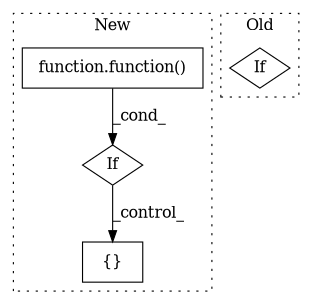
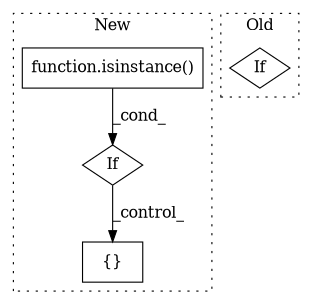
  digraph {
    node [a=96 l="3,14" shape=box]
-   n1 [a=75 l="11,1" label="function.function()" s="14095,14128"]
+   n1 [a=75 l="11,1" label="function.isinstance()" s="14095,14128"]
    n2 [label=If s="14088,14129" shape=diamond]
    n3 [a=59 l="1,0" label="{}" s="14162,14179"]
    n4 [label=If s="22148,22176" shape=diamond]
    subgraph cluster_1 {
      label=New
      style=dotted
      n1
      n2
      n3
    }
    subgraph cluster_2 {
      label=Old
      style=dotted
      n4
    }
    n1 -> n2 [label=_cond_]
    n2 -> n3 [label=_control_]
  }
